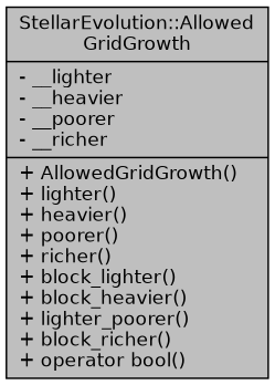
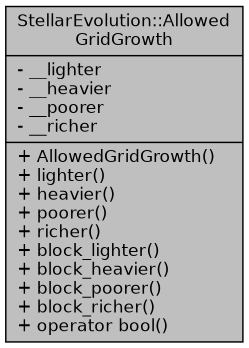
  digraph {
-   n1 [color=black fillcolor=grey75 fontcolor=black fontname=Helvetica fontsize=12 height=0.2 label="{StellarEvolution::Allowed\lGridGrowth\n|- __lighter\l- __heavier\l- __poorer\l- __richer\l|+ AllowedGridGrowth()\l+ lighter()\l+ heavier()\l+ poorer()\l+ richer()\l+ block_lighter()\l+ block_heavier()\l+ lighter_poorer()\l+ block_richer()\l+ operator bool()\l}" shape=record style=filled width=0.4]
+   n1 [color=black fillcolor=grey75 fontcolor=black fontname=Helvetica fontsize=12 height=0.2 label="{StellarEvolution::Allowed\lGridGrowth\n|- __lighter\l- __heavier\l- __poorer\l- __richer\l|+ AllowedGridGrowth()\l+ lighter()\l+ heavier()\l+ poorer()\l+ richer()\l+ block_lighter()\l+ block_heavier()\l+ block_poorer()\l+ block_richer()\l+ operator bool()\l}" shape=record style=filled width=0.4]
  }
